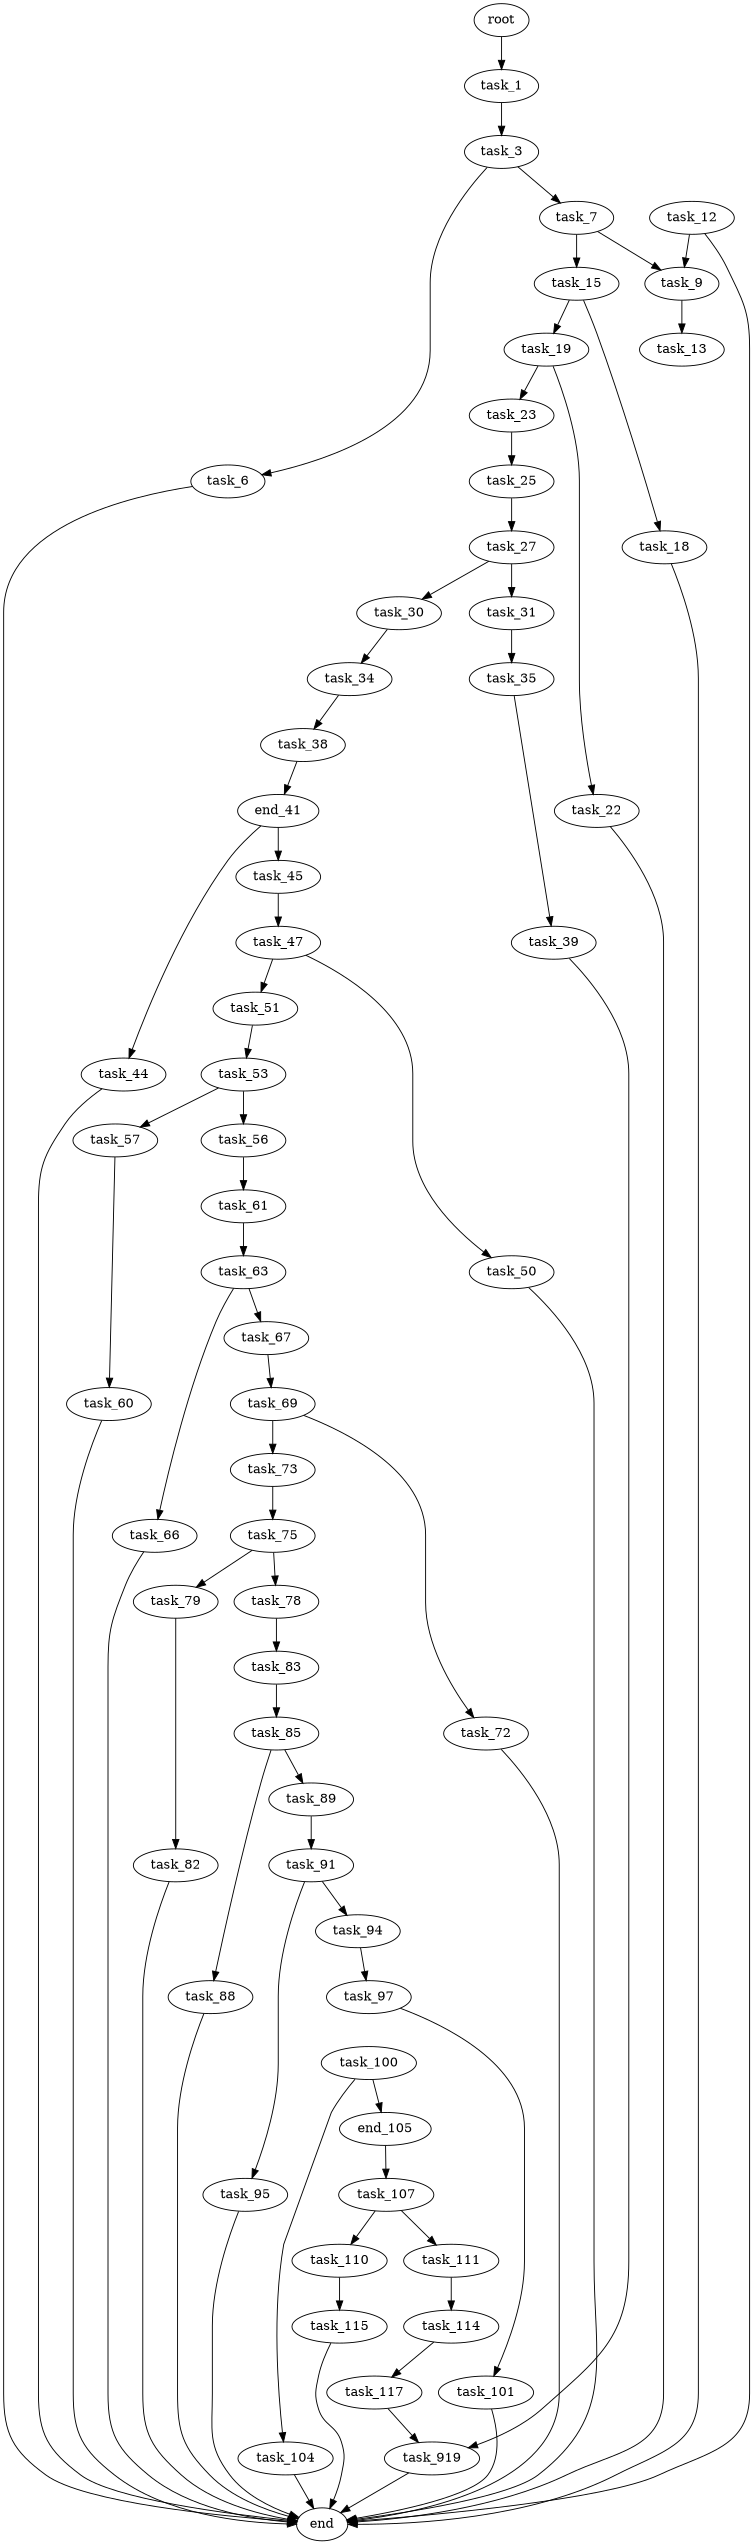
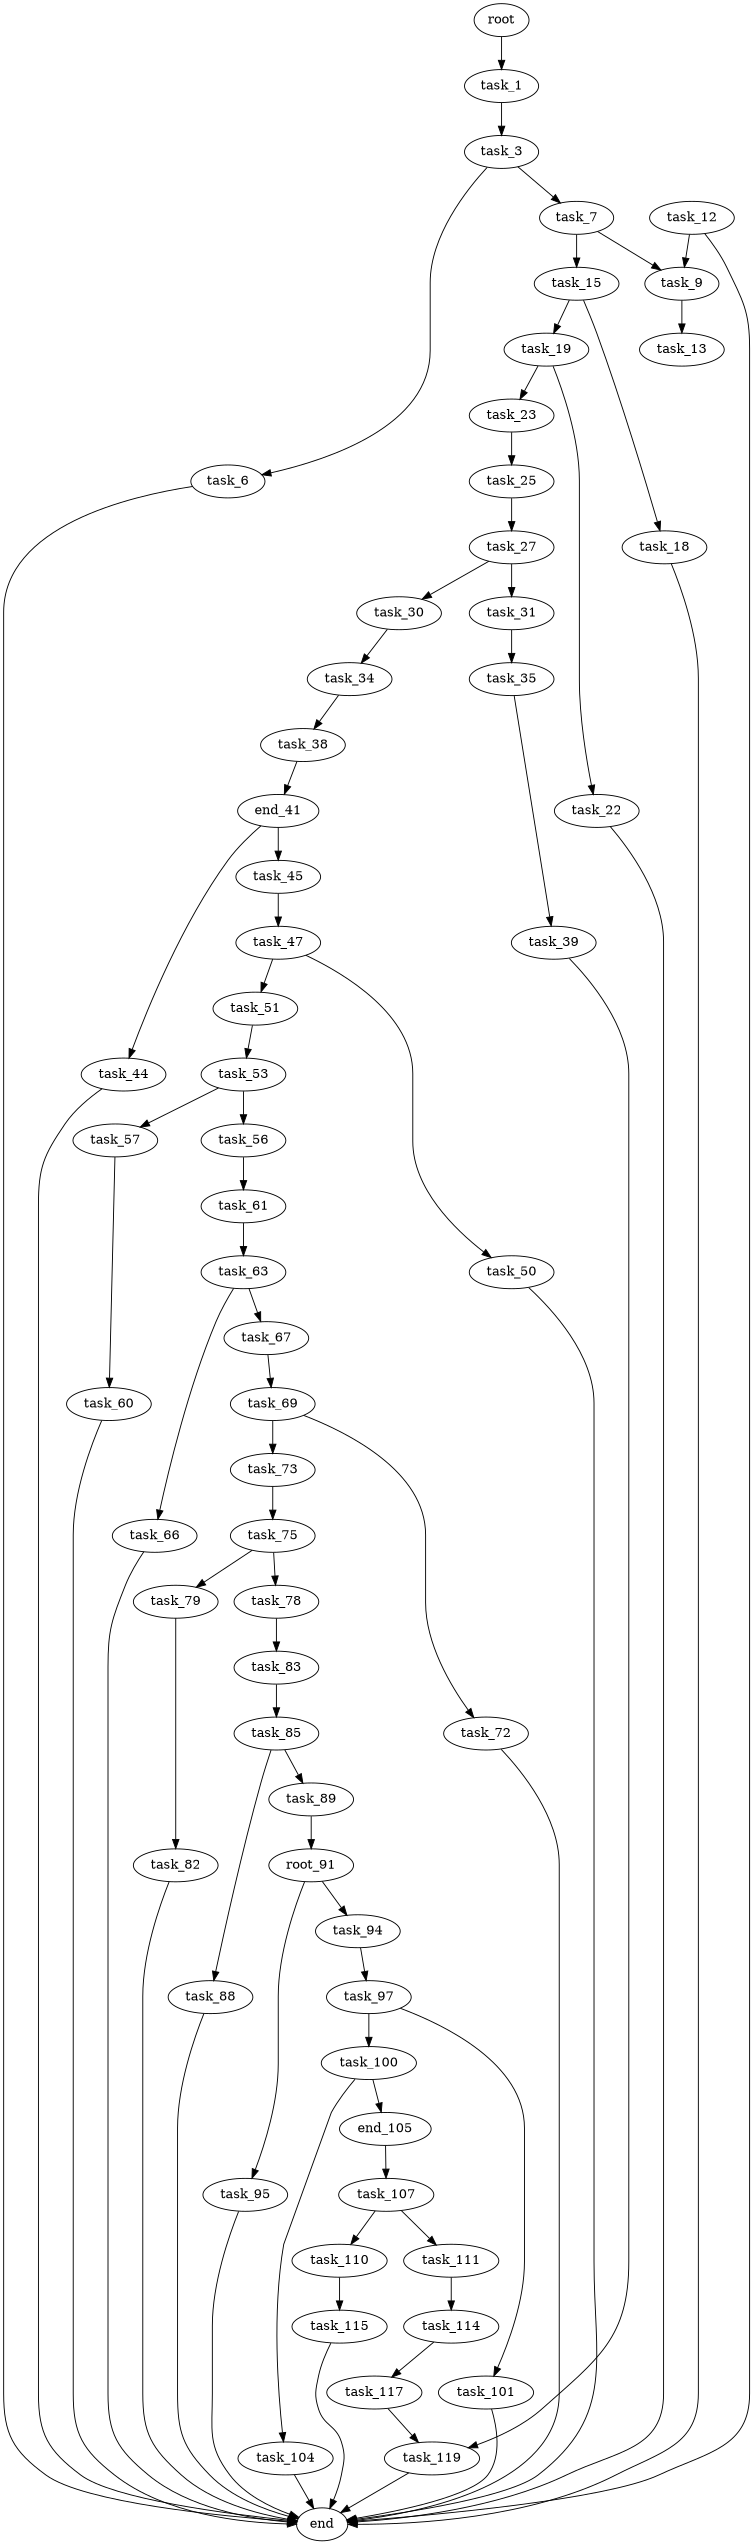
  digraph {
    root
    task_1
    task_3
    task_6
    task_7
    end
    task_9
    task_15
    task_13
    task_12
    task_18
    task_19
    task_22
    task_23
    task_25
    task_27
    task_30
    task_31
    task_34
    task_35
    task_38
    task_39
    n23 [label=end_41]
-   task_119 [label=task_919]
+   task_119
    task_44
    task_45
    task_47
    task_50
    task_51
    task_53
    task_56
    task_57
    task_61
    task_60
    task_63
    task_66
    task_67
    task_69
    task_72
    task_73
    task_75
    task_78
    task_79
    task_83
    task_82
    task_85
    task_88
    task_89
-   task_91
+   task_91 [label=root_91]
    task_94
    task_95
    task_97
    task_100
    task_101
    task_104
    n56 [label=end_105]
    task_107
    task_110
    task_111
    task_115
    task_114
    task_117
    root -> task_1
    task_1 -> task_3
    task_3 -> task_6
    task_3 -> task_7
    task_6 -> end
    task_7 -> task_9
    task_7 -> task_15
    task_9 -> task_13
    task_15 -> task_18
    task_15 -> task_19
    task_12 -> end
    task_12 -> task_9
    task_18 -> end
    task_19 -> task_22
    task_19 -> task_23
    task_22 -> end
    task_23 -> task_25
    task_25 -> task_27
    task_27 -> task_30
    task_27 -> task_31
    task_30 -> task_34
    task_31 -> task_35
    task_34 -> task_38
    task_35 -> task_39
    task_38 -> n23
    task_39 -> task_119
    n23 -> task_44
    n23 -> task_45
    task_119 -> end
    task_44 -> end
    task_45 -> task_47
    task_47 -> task_50
    task_47 -> task_51
    task_50 -> end
    task_51 -> task_53
    task_53 -> task_56
    task_53 -> task_57
    task_56 -> task_61
    task_57 -> task_60
    task_61 -> task_63
    task_60 -> end
    task_63 -> task_66
    task_63 -> task_67
    task_66 -> end
    task_67 -> task_69
    task_69 -> task_72
    task_69 -> task_73
    task_72 -> end
    task_73 -> task_75
    task_75 -> task_78
    task_75 -> task_79
    task_78 -> task_83
    task_79 -> task_82
    task_83 -> task_85
    task_82 -> end
    task_85 -> task_88
    task_85 -> task_89
    task_88 -> end
    task_89 -> task_91
    task_91 -> task_94
    task_91 -> task_95
    task_94 -> task_97
    task_95 -> end
+   task_97 -> task_100
    task_97 -> task_101
    task_100 -> task_104
    task_100 -> n56
    task_101 -> end
    task_104 -> end
    n56 -> task_107
    task_107 -> task_110
    task_107 -> task_111
    task_110 -> task_115
    task_111 -> task_114
    task_115 -> end
    task_114 -> task_117
    task_117 -> task_119
  }
